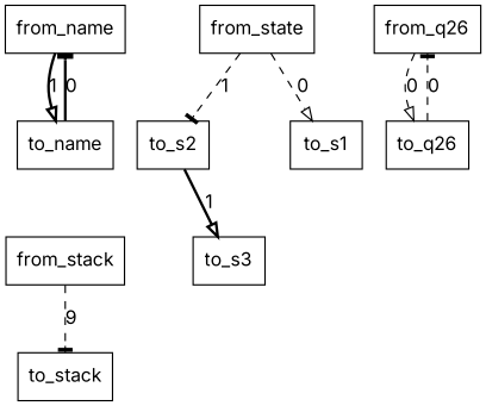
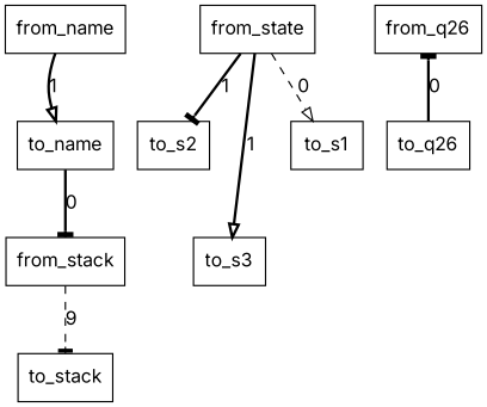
  digraph {
    fontname=Inter
    rankdir=TB
    node [fillcolor=white fontname=Inter shape=box style=filled]
    edge [arrowhead=onormal fontname=Inter style=bold]
    n1 [label=<from_name>]
    n2 [label=<to_name>]
    n3 [label=<from_stack>]
    n4 [label=<to_stack>]
    n5 [label=<from_state>]
    n6 [label=<to_s2>]
    n7 [label=<to_s3>]
    n8 [label=<to_s1>]
    n9 [label=<from_q26>]
    n10 [label=<to_q26>]
    n1 -> n2 [label=1]
-   n2 -> n1 [arrowhead=tee label=0]
+   n2 -> n3 [arrowhead=tee label=0]
    n3 -> n4 [arrowhead=tee label=9 style=dashed]
-   n5 -> n6 [arrowhead=tee label=1 style=dashed]
-   n6 -> n7 [label=1]
+   n5 -> n6 [arrowhead=tee label=1]
+   n5 -> n7 [label=1]
    n5 -> n8 [label=0 style=dashed]
-   n9 -> n10 [label=0 style=dashed]
-   n10 -> n9 [arrowhead=tee label=0 style=dashed]
+   n10 -> n9 [arrowhead=tee label=0]
  }
